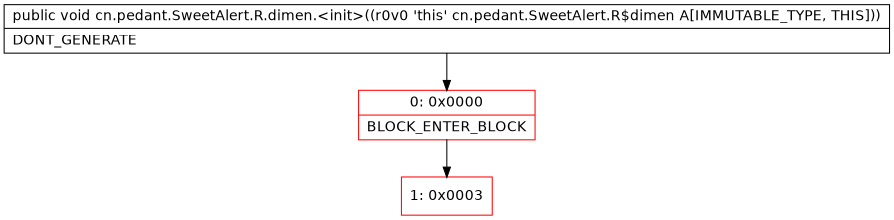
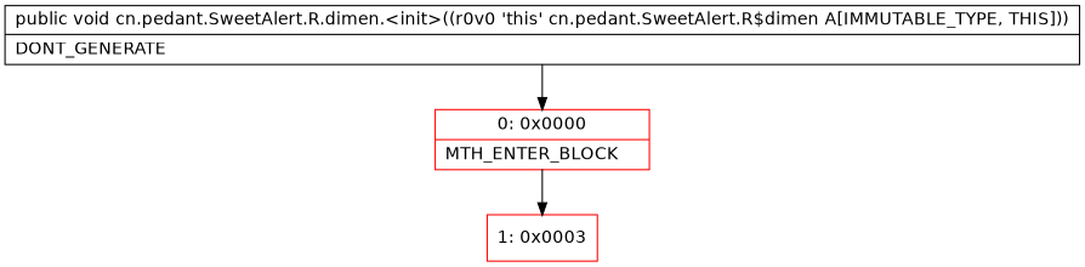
  digraph {
    fontname="DejaVu Sans"
    node [color=red shape=record fontname="DejaVu Sans"]
    edge [fontname="DejaVu Sans"]
-   n1 [label="{0\:\ 0x0000|BLOCK_ENTER_BLOCK\l}"]
+   n1 [label="{0\:\ 0x0000|MTH_ENTER_BLOCK\l}"]
    n2 [label="{1\:\ 0x0003}"]
    n3 [label="{public void cn.pedant.SweetAlert.R.dimen.\<init\>((r0v0 'this' cn.pedant.SweetAlert.R$dimen A[IMMUTABLE_TYPE, THIS]))  | DONT_GENERATE\l}" color=""]
    subgraph cluster_1 {
      label="R(0)"
    }
    n1 -> n2
    n3 -> n1
  }
